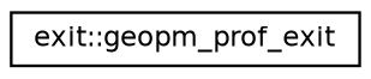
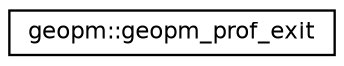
  digraph {
    rankdir=LR
-   n1 [color=black fillcolor=white fontname=Helvetica fontsize=10 height=0.2 label="exit::geopm_prof_exit" shape=record style=filled width=0.4]
+   n1 [color=black fillcolor=white fontname=Helvetica fontsize=10 height=0.2 label="geopm::geopm_prof_exit" shape=record style=filled width=0.4]
  }
